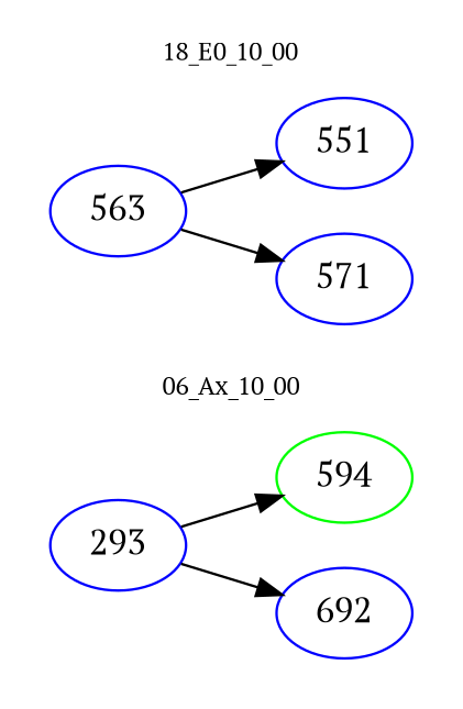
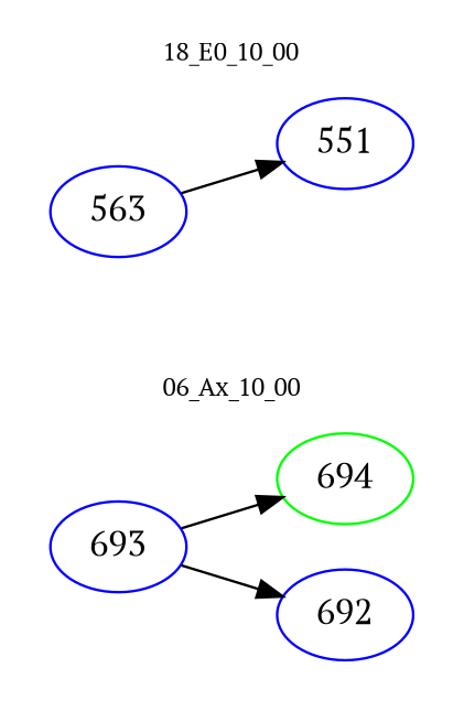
  digraph {
    fontname="PT Serif"
    rankdir=LR
    node [color=blue fontname="PT Serif"]
    edge [color=black fontname="PT Serif"]
-   n1 [label=293]
+   n1 [label=693]
    n2 [label=692]
-   n3 [color=green label=594]
+   n3 [color=green label=694]
    n4 [label=563]
-   n5 [label=571]
    n6 [label=551]
    subgraph cluster_1 {
      color=white
      fontsize=10
      label="06_Ax_10_00"
      n1
      n2
      n3
    }
    subgraph cluster_2 {
      color=white
      fontsize=10
      label="18_E0_10_00"
      n4
-     n5
      n6
    }
    n1 -> n2
    n1 -> n3
-   n4 -> n5
    n4 -> n6
  }
